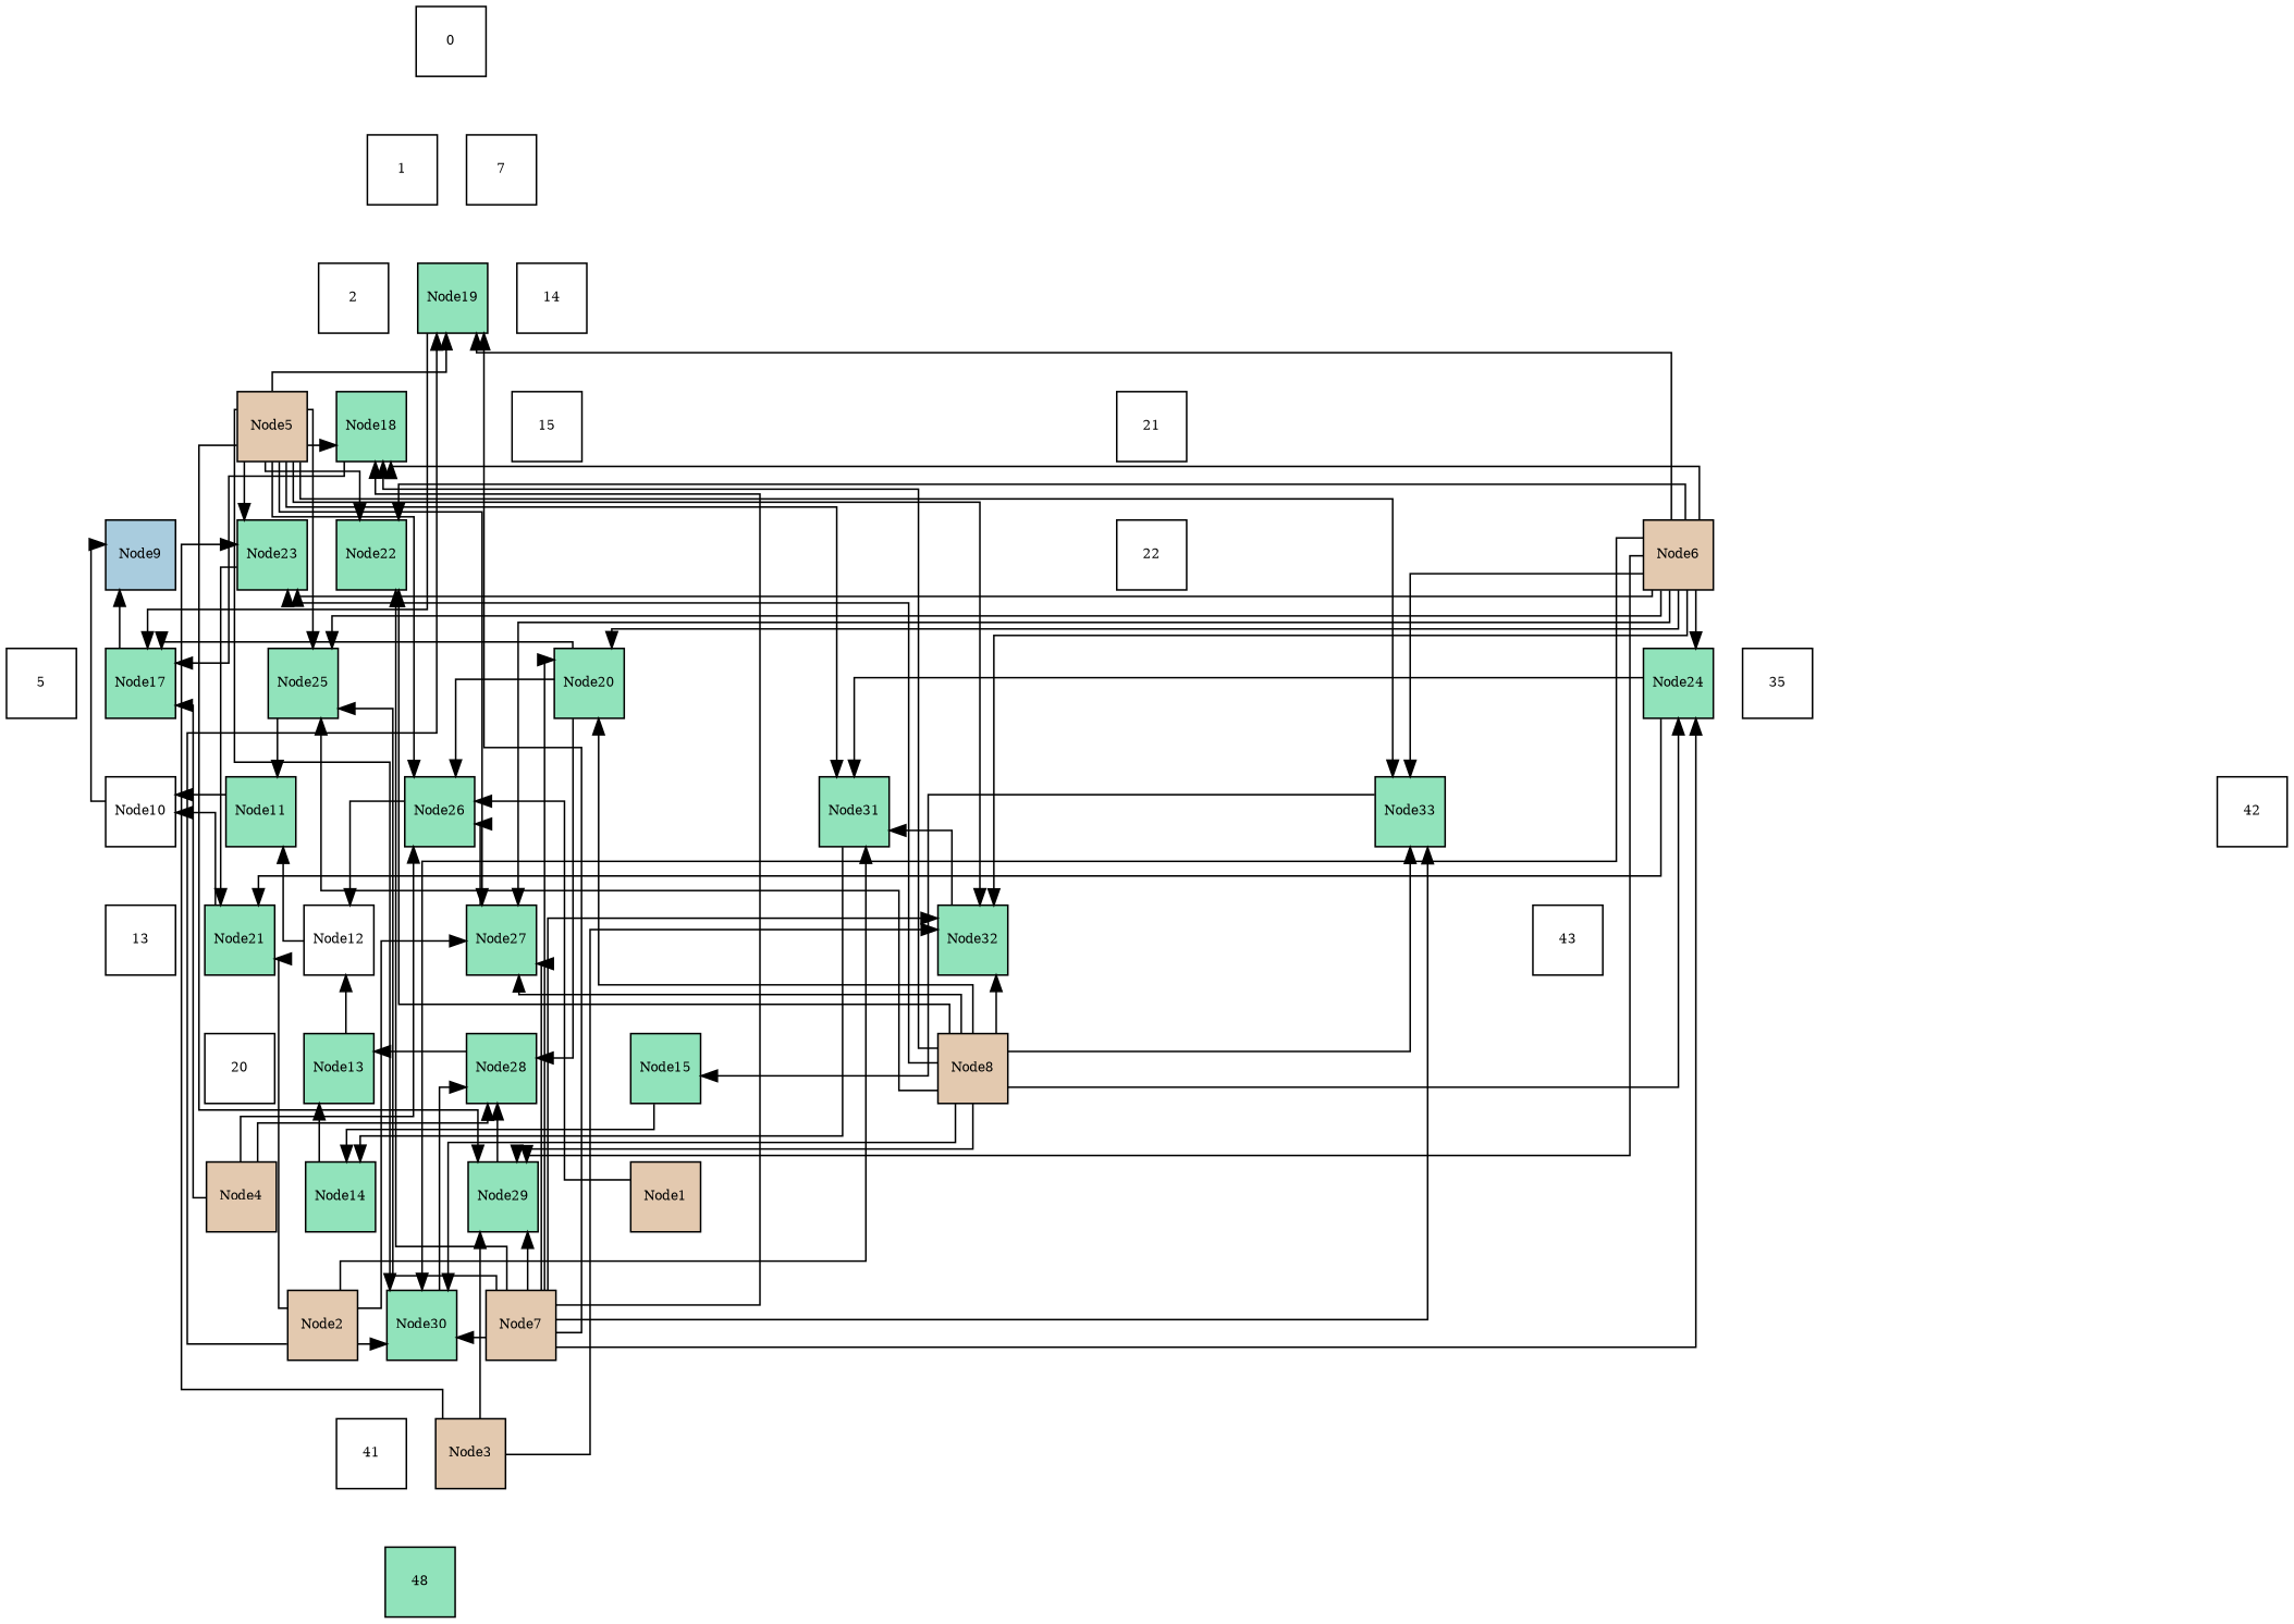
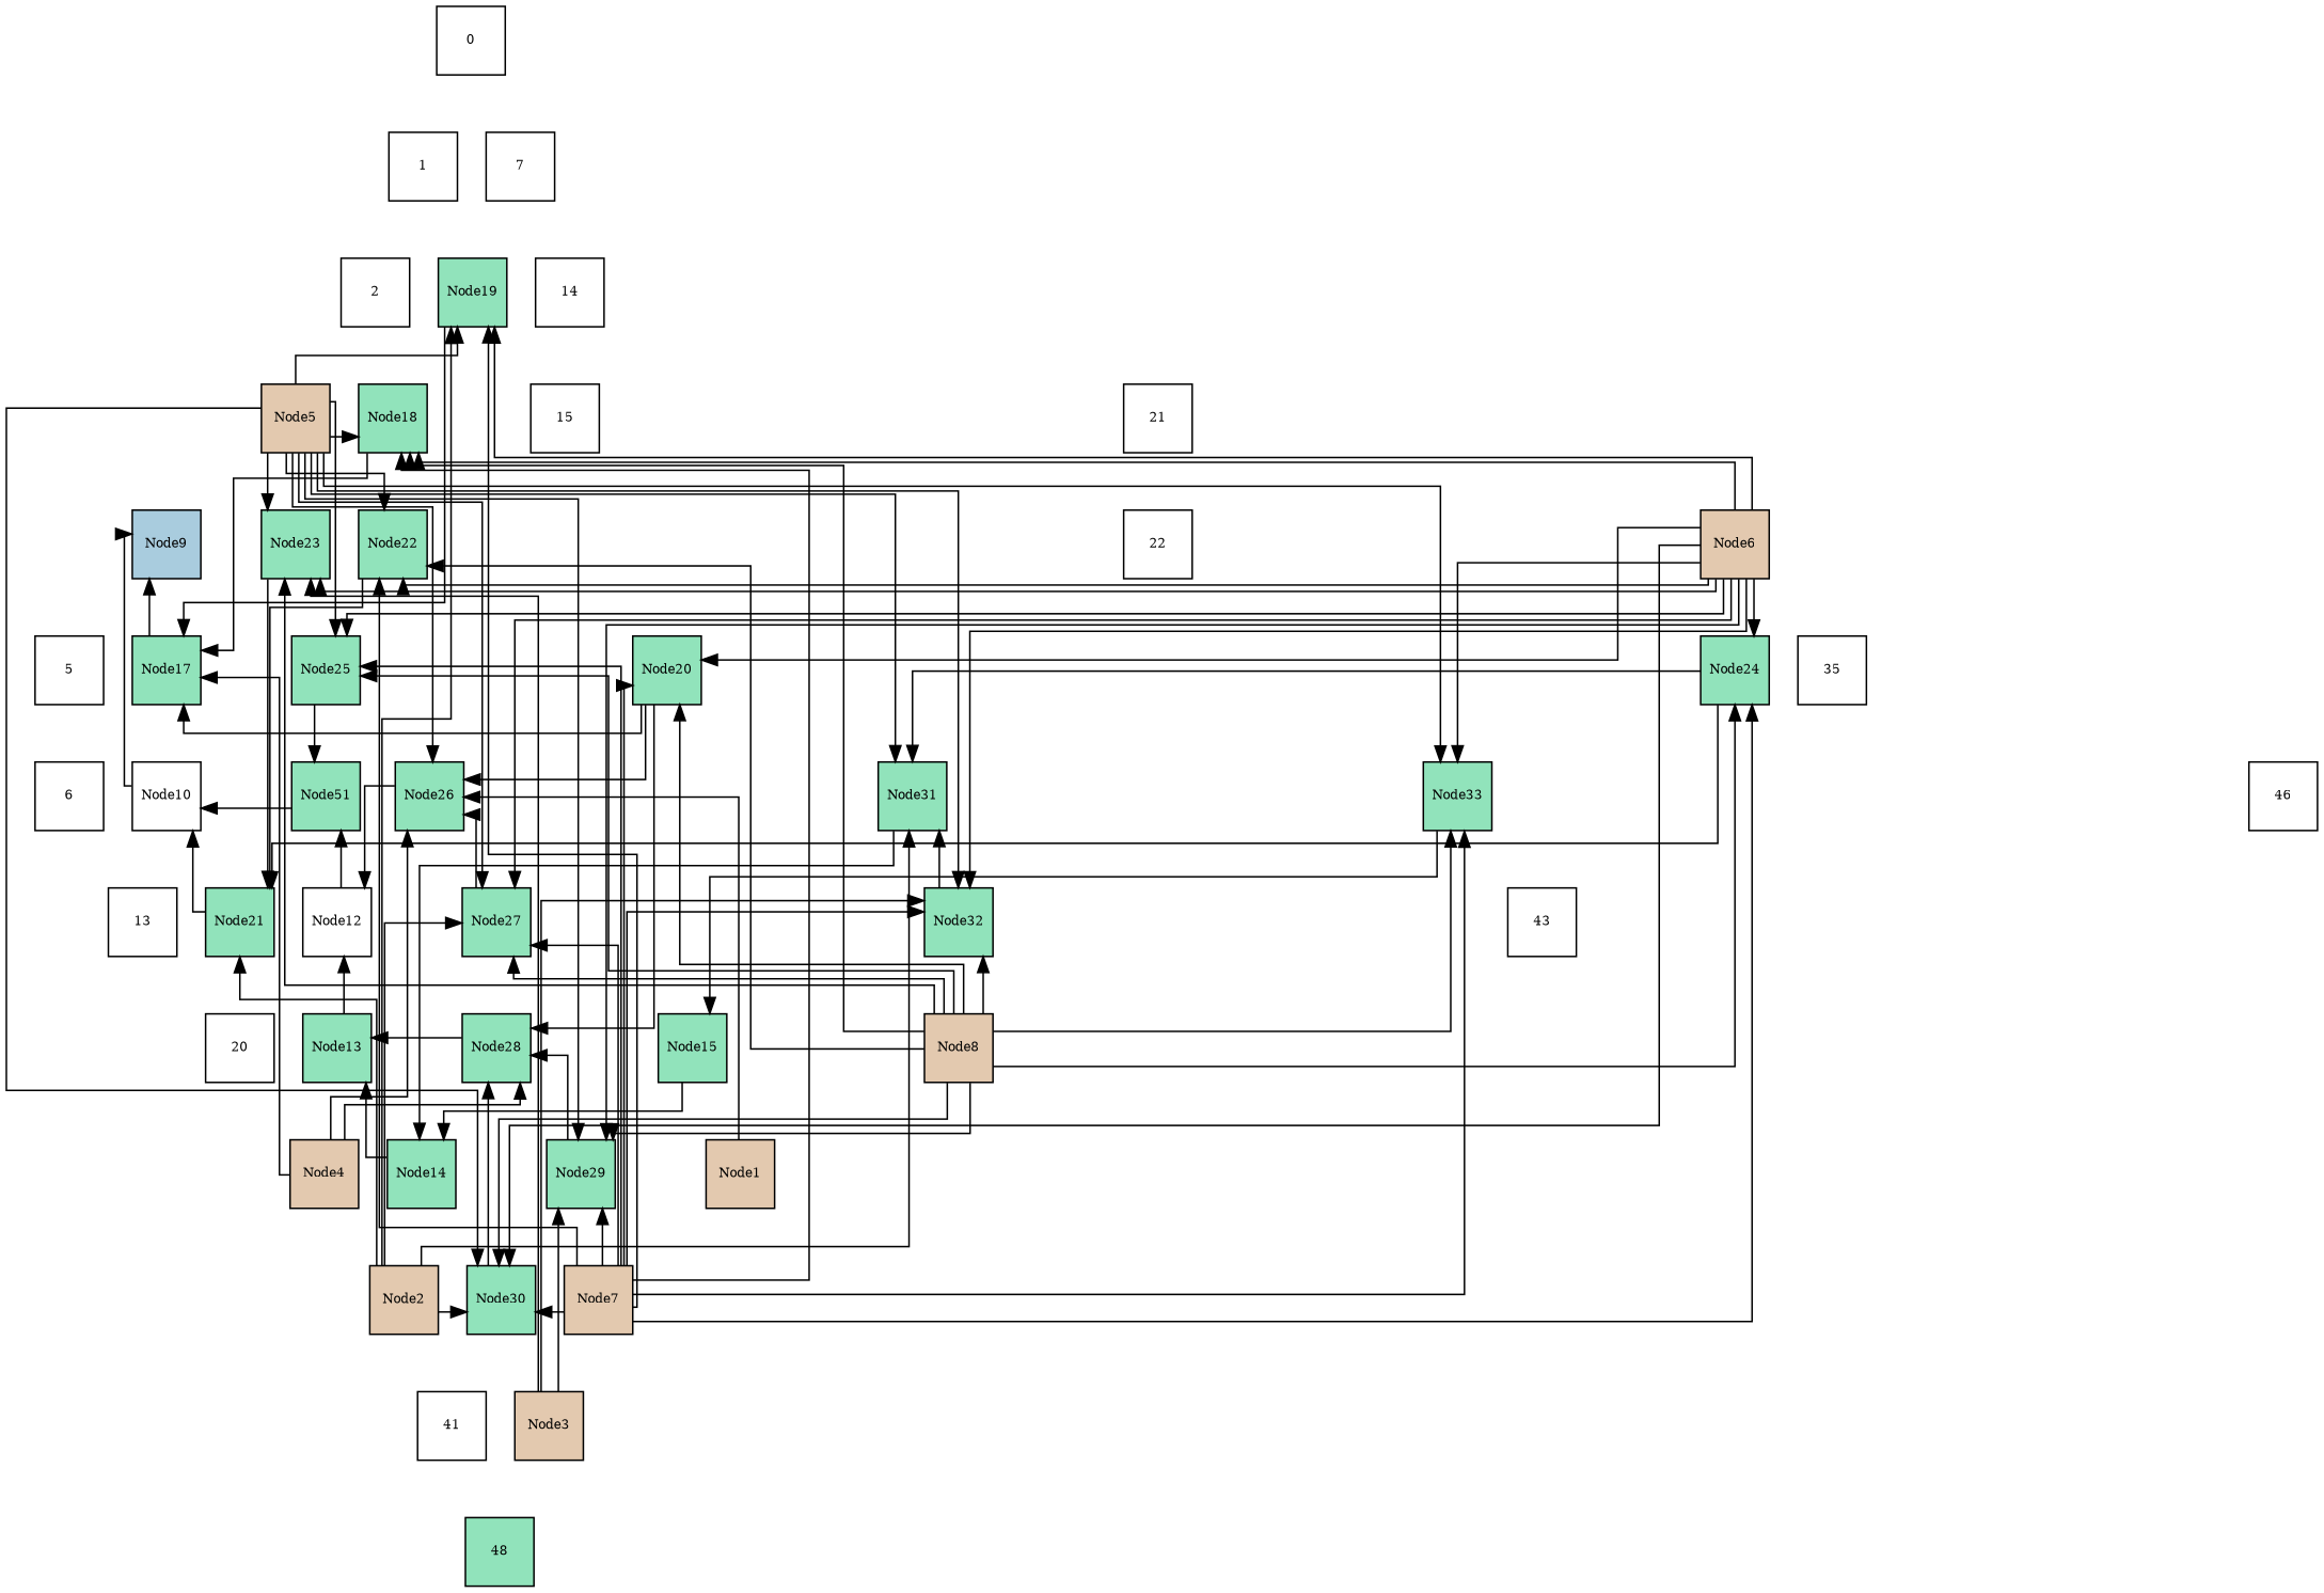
  digraph {
    rank=same
    rankdir=TB
    splines=ortho
    node [fillcolor="#91e3bb" fixedsize=true fontsize=8 shape=square style=filled]
    edge [constraint=true style=invis]
    n1 [fillcolor="#ffffff" label=0 width=0.6]
    n2 [fillcolor="#ffffff" label=1 width=0.6]
    n3 [fillcolor="#ffffff" label=7 width=0.6]
    n4 [fillcolor="#ffffff" label=2 width=0.6]
    n5 [label=Node19 width=0.6]
    n6 [fillcolor="#ffffff" label=14 width=0.6]
    n7 [fillcolor="#e3c9af" label=Node5 width=0.6]
    n8 [label=Node18 width=0.6]
    n9 [label=Node17 width=0.6]
    n10 [fillcolor="#ffffff" label=15 width=0.6]
    n11 [fillcolor="#a9ccde" label=Node9 width=0.6]
    n12 [label=Node23 width=0.6]
    n13 [label=Node22 width=0.6]
    n14 [label=Node25 width=0.6]
    n15 [label=Node26 width=0.6]
    n16 [label=Node31 width=0.6]
    n17 [label=Node27 width=0.6]
    n18 [label=Node33 width=0.6]
    n19 [label=Node32 width=0.6]
    n20 [label=Node29 width=0.6]
    n21 [label=Node30 width=0.6]
    n22 [fillcolor="#ffffff" label=5 width=0.6]
    n23 [label=Node21 width=0.6]
    n24 [label=Node20 width=0.6]
-   n25 [label=Node11 width=0.6]
+   n25 [label=Node51 width=0.6]
    n26 [fillcolor="#ffffff" label=Node12 width=0.6]
    n27 [label=Node14 width=0.6]
    n28 [label=Node28 width=0.6]
    n29 [label=Node15 width=0.6]
    n30 [fillcolor="#ffffff" label=43 width=0.6]
    n31 [fillcolor="#e3c9af" label=Node8 width=0.6]
    n32 [fillcolor="#e3c9af" label=Node7 width=0.6]
    n33 [fillcolor="#ffffff" label=41 width=0.6]
    n34 [fillcolor="#e3c9af" label=Node3 width=0.6]
+   n35 [fillcolor="#ffffff" label=6 width=0.6]
    n36 [fillcolor="#ffffff" label=Node10 width=0.6]
    n37 [fillcolor="#ffffff" label=13 width=0.6]
    n38 [fillcolor="#ffffff" label=20 width=0.6]
    n39 [fillcolor="#ffffff" label=21 width=0.6]
    n40 [fillcolor="#ffffff" label=22 width=0.6]
    n41 [label=Node13 width=0.6]
    n42 [fillcolor="#e3c9af" label=Node4 width=0.6]
    n43 [fillcolor="#e3c9af" label=Node6 width=0.6]
    n44 [label=Node24 width=0.6]
    n45 [fillcolor="#e3c9af" label=Node2 width=0.6]
    n46 [fillcolor="#ffffff" label=35 width=0.6]
-   n47 [fillcolor="#ffffff" label=42 width=0.6]
+   n47 [fillcolor="#ffffff" label=46 width=0.6]
    n48 [fillcolor="#e3c9af" label=Node1 width=0.6]
    n49 [label=48 width=0.6]
    n1 -> n2
    n1 -> n3
    n2 -> n4
    n2 -> n5
    n3 -> n5
    n3 -> n6
    n4 -> n7
    n4 -> n8
    n5 -> n8
    n5 -> n9 [constraint=false style=vis]
    n5 -> n10
    n6 -> n10
    n6 -> n39
    n7 -> n5 [constraint=false style=vis]
    n7 -> n8 [constraint=false style=vis]
    n7 -> n11
    n7 -> n12 [constraint=false style=vis]
    n7 -> n12
    n7 -> n13 [constraint=false style=vis]
    n7 -> n14 [constraint=false style=vis]
    n7 -> n15 [constraint=false style=vis]
    n7 -> n16 [constraint=false style=vis]
    n7 -> n17 [constraint=false style=vis]
    n7 -> n18 [constraint=false style=vis]
    n7 -> n19 [constraint=false style=vis]
    n7 -> n20 [constraint=false style=vis]
    n7 -> n21 [constraint=false style=vis]
    n8 -> n9 [constraint=false style=vis]
    n8 -> n12
    n8 -> n13
    n9 -> n11 [constraint=false style=vis]
    n9 -> n25
    n9 -> n36
    n10 -> n13
    n10 -> n40
    n11 -> n9
    n11 -> n22
    n12 -> n9
    n12 -> n14
    n12 -> n23 [constraint=false style=vis]
    n13 -> n14
+   n13 -> n23 [constraint=false style=vis]
    n13 -> n24
    n14 -> n15
    n14 -> n25 [constraint=false style=vis]
    n14 -> n25
    n15 -> n17
    n15 -> n26 [constraint=false style=vis]
    n15 -> n26
    n16 -> n17
    n16 -> n19
    n16 -> n27 [constraint=false style=vis]
    n17 -> n15 [constraint=false style=vis]
    n17 -> n28
    n17 -> n29
    n18 -> n19
    n18 -> n29 [constraint=false style=vis]
    n18 -> n30
    n19 -> n16 [constraint=false style=vis]
    n19 -> n29
    n19 -> n31
    n20 -> n21
    n20 -> n28 [constraint=false style=vis]
    n20 -> n32
    n21 -> n28 [constraint=false style=vis]
    n21 -> n33
    n21 -> n34
+   n22 -> n35
    n22 -> n36
    n23 -> n36 [constraint=false style=vis]
    n23 -> n38
    n23 -> n41
    n24 -> n9 [constraint=false style=vis]
    n24 -> n15 [constraint=false style=vis]
    n24 -> n15
    n24 -> n16
    n24 -> n28 [constraint=false style=vis]
    n25 -> n23
    n25 -> n26
    n25 -> n36 [constraint=false style=vis]
    n26 -> n25 [constraint=false style=vis]
    n26 -> n28
    n26 -> n41
    n27 -> n21
    n27 -> n41 [constraint=false style=vis]
    n27 -> n45
    n28 -> n20
    n28 -> n27
    n28 -> n41 [constraint=false style=vis]
    n29 -> n20
    n29 -> n27 [constraint=false style=vis]
    n29 -> n48
    n30 -> n31
    n31 -> n8 [constraint=false style=vis]
    n31 -> n12 [constraint=false style=vis]
    n31 -> n13 [constraint=false style=vis]
    n31 -> n14 [constraint=false style=vis]
    n31 -> n17 [constraint=false style=vis]
    n31 -> n18 [constraint=false style=vis]
    n31 -> n19 [constraint=false style=vis]
    n31 -> n20 [constraint=false style=vis]
    n31 -> n21 [constraint=false style=vis]
    n31 -> n24 [constraint=false style=vis]
    n31 -> n44 [constraint=false style=vis]
    n31 -> n48
    n32 -> n5 [constraint=false style=vis]
    n32 -> n8 [constraint=false style=vis]
    n32 -> n13 [constraint=false style=vis]
    n32 -> n14 [constraint=false style=vis]
    n32 -> n17 [constraint=false style=vis]
    n32 -> n18 [constraint=false style=vis]
    n32 -> n19 [constraint=false style=vis]
    n32 -> n20 [constraint=false style=vis]
    n32 -> n21 [constraint=false style=vis]
    n32 -> n24 [constraint=false style=vis]
    n32 -> n34
    n32 -> n44 [constraint=false style=vis]
    n33 -> n49
    n34 -> n12 [constraint=false style=vis]
    n34 -> n19 [constraint=false style=vis]
    n34 -> n20 [constraint=false style=vis]
    n34 -> n49
+   n35 -> n37
    n36 -> n11 [constraint=false style=vis]
    n36 -> n23
    n36 -> n37
    n37 -> n38
    n38 -> n42
    n39 -> n40
    n39 -> n43
    n40 -> n24
    n40 -> n44
    n41 -> n26 [constraint=false style=vis]
    n41 -> n27
    n41 -> n42
    n42 -> n9 [constraint=false style=vis]
    n42 -> n15 [constraint=false style=vis]
    n42 -> n28 [constraint=false style=vis]
    n42 -> n45
    n43 -> n5 [constraint=false style=vis]
    n43 -> n8 [constraint=false style=vis]
    n43 -> n12 [constraint=false style=vis]
    n43 -> n13 [constraint=false style=vis]
    n43 -> n14 [constraint=false style=vis]
    n43 -> n17 [constraint=false style=vis]
    n43 -> n18 [constraint=false style=vis]
    n43 -> n19 [constraint=false style=vis]
    n43 -> n20 [constraint=false style=vis]
    n43 -> n21 [constraint=false style=vis]
    n43 -> n24 [constraint=false style=vis]
    n43 -> n44 [constraint=false style=vis]
    n43 -> n44
    n43 -> n46
    n44 -> n16 [constraint=false style=vis]
    n44 -> n16
    n44 -> n18
    n44 -> n23 [constraint=false style=vis]
    n45 -> n5 [constraint=false style=vis]
    n45 -> n16 [constraint=false style=vis]
    n45 -> n17 [constraint=false style=vis]
    n45 -> n21 [constraint=false style=vis]
    n45 -> n23 [constraint=false style=vis]
    n45 -> n33
    n46 -> n18
    n46 -> n47
    n47 -> n30
    n48 -> n15 [constraint=false style=vis]
    n48 -> n32
  }
